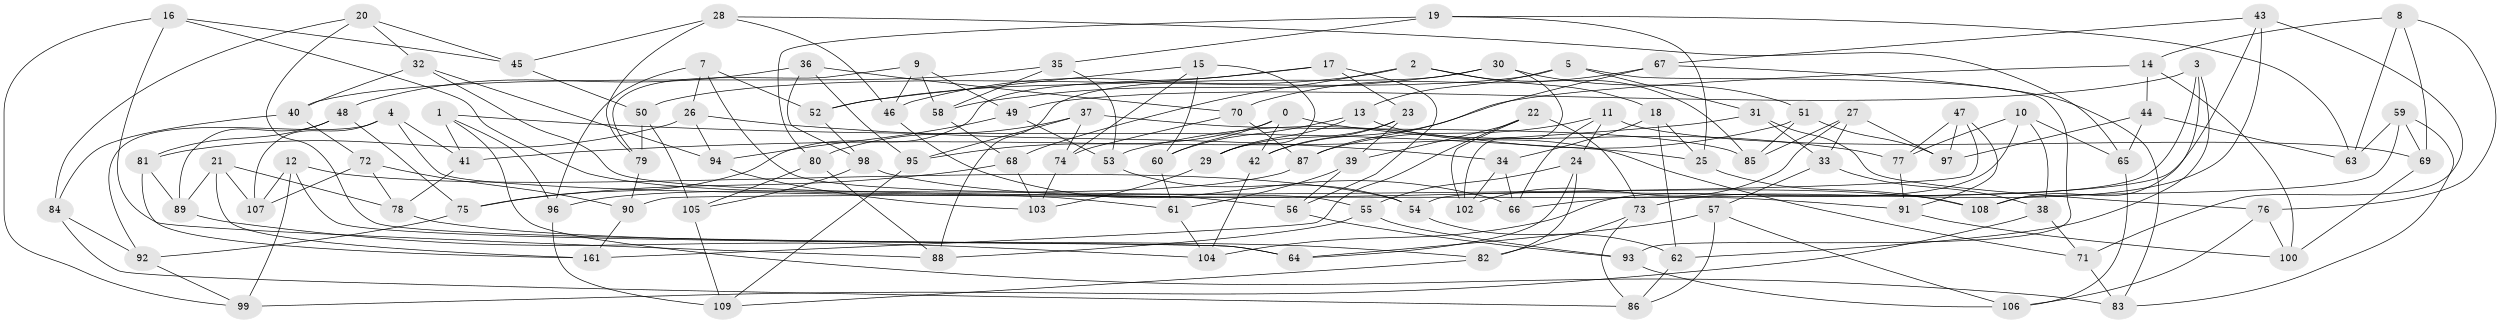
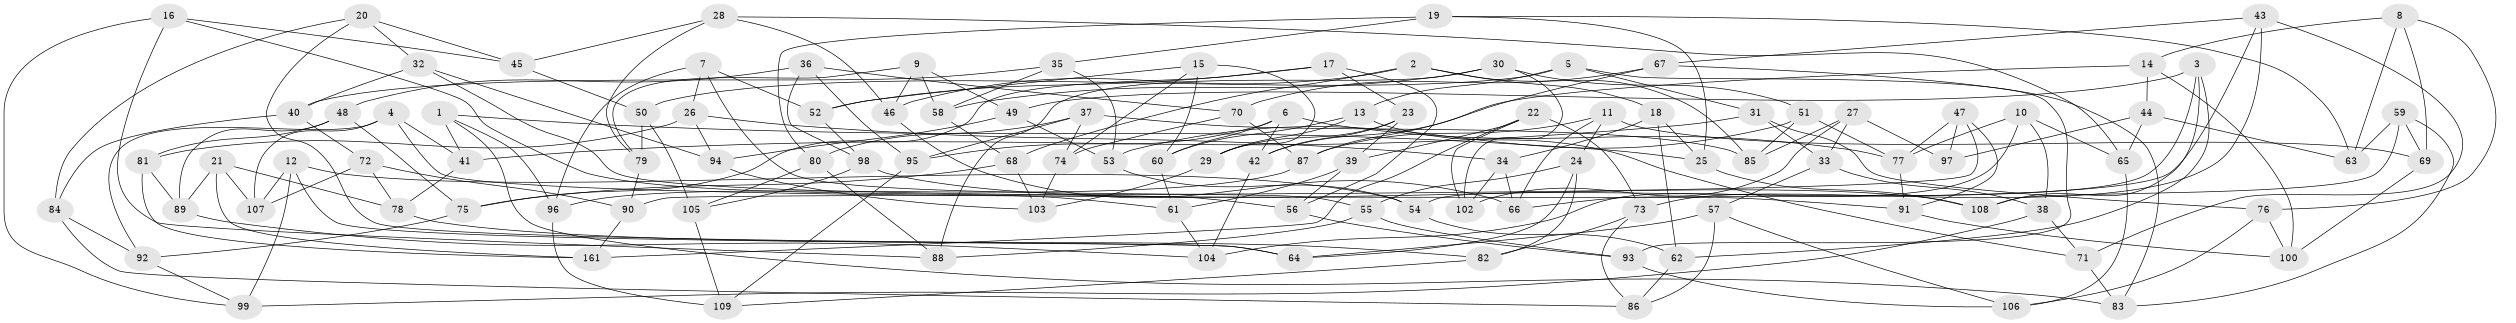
  graph {
    node [color=gray90 style=filled]
    1
    25
    41
    83
    96
    108
    78
    109
    2
    18
    46
    68
    85
    62
    34
    66
    75
    103
    3
    49
    54
    94
    53
    86
    4
    91
    92
    107
    100
    99
    5
    13
    31
    50
    93
    60
    29
    71
    76
    33
    79
    105
    106
-   6 [label=0]
+   6
    42
    77
    95
    104
    61
    7
    26
    52
    55
    81
    98
    88
    8
    14
    63
    69
    44
    9
    58
    90
    10
    38
    65
    11
    24
    87
    64
    82
    12
    97
    15
    74
    16
    45
    17
    23
    56
    39
    102
    19
    35
    80
    40
    20
    32
    84
    21
    89
    n93 [label=161]
    22
    73
    27
    57
    28
    30
    51
    72
    36
    48
    70
    37
    43
    67
    47
    59
    1 -- 25
    1 -- 41
    1 -- 83
    1 -- 96
    25 -- 108
    41 -- 78
    96 -- 109
    78 -- 82
    2 -- 18
    2 -- 46
    2 -- 68
    2 -- 85
    18 -- 25
    18 -- 62
    18 -- 34
    46 -- 66
    68 -- 75
    68 -- 103
    62 -- 86
    34 -- 66
    34 -- 102
    75 -- 92
    3 -- 108
    3 -- 62
    3 -- 49
    3 -- 54
    49 -- 94
    49 -- 53
    54 -- 62
    94 -- 103
    53 -- 54
    4 -- 41
    4 -- 91
    4 -- 92
    4 -- 107
    91 -- 100
    92 -- 99
    5 -- 13
    5 -- 31
    5 -- 50
    5 -- 93
    13 -- 60
    13 -- 29
    13 -- 71
    31 -- 41
    31 -- 76
    31 -- 33
    50 -- 79
    50 -- 105
    93 -- 106
    60 -- 61
    29 -- 103
    71 -- 83
    76 -- 100
    76 -- 106
    33 -- 38
    33 -- 57
    79 -- 90
    105 -- 109
    6 -- 60
    6 -- 42
    6 -- 77
    6 -- 95
    42 -- 104
    77 -- 91
    95 -- 109
    61 -- 104
    7 -- 96
    7 -- 26
    7 -- 52
    7 -- 55
    26 -- 34
    26 -- 94
    26 -- 81
    52 -- 98
    55 -- 93
    55 -- 88
    81 -- 89
    81 -- n93
    98 -- 108
    98 -- 105
    8 -- 76
    8 -- 14
    8 -- 63
    8 -- 69
    14 -- 100
    14 -- 42
    14 -- 44
    69 -- 100
    44 -- 63
    44 -- 65
    44 -- 97
    9 -- 46
    9 -- 49
    9 -- 79
    9 -- 58
    58 -- 68
    90 -- n93
    10 -- 77
    10 -- 104
    10 -- 38
    10 -- 65
    38 -- 99
    38 -- 71
    65 -- 106
    11 -- 66
    11 -- 69
    11 -- 24
    11 -- 87
    24 -- 55
    24 -- 64
    24 -- 82
    87 -- 96
    82 -- 109
    12 -- 54
    12 -- 107
    12 -- 99
    12 -- 64
    15 -- 60
    15 -- 29
    15 -- 52
    15 -- 74
    74 -- 103
    16 -- 99
    16 -- 61
    16 -- 88
    16 -- 45
    45 -- 50
    17 -- 75
    17 -- 52
    17 -- 23
    17 -- 56
    23 -- 29
    23 -- 42
    23 -- 39
    56 -- 93
    39 -- 61
    39 -- 56
    19 -- 25
    19 -- 63
    19 -- 35
    19 -- 80
    35 -- 53
    35 -- 58
    35 -- 40
    80 -- 105
    80 -- 88
    40 -- 84
    40 -- 72
    20 -- 64
    20 -- 45
    20 -- 32
    20 -- 84
    32 -- 94
    32 -- 56
    32 -- 40
    84 -- 86
    84 -- 92
    21 -- 78
    21 -- 107
    21 -- 89
    21 -- n93
    89 -- 104
    22 -- 39
    22 -- 102
    22 -- n93
    22 -- 73
    73 -- 86
    73 -- 82
    27 -- 85
    27 -- 33
    27 -- 97
    27 -- 102
    57 -- 86
    57 -- 106
    57 -- 64
    28 -- 46
    28 -- 79
    28 -- 65
    28 -- 45
    30 -- 88
    30 -- 58
    30 -- 102
    30 -- 51
    51 -- 85
    51 -- 53
-   51 -- 97
+   51 -- 77
    72 -- 78
    72 -- 107
    72 -- 90
    36 -- 95
    36 -- 98
    36 -- 48
    36 -- 70
    48 -- 75
    48 -- 81
    48 -- 89
    70 -- 87
    70 -- 74
    37 -- 85
    37 -- 95
    37 -- 74
    37 -- 80
    43 -- 66
    43 -- 71
    43 -- 73
    43 -- 67
    67 -- 83
    67 -- 87
    67 -- 70
    47 -- 91
    47 -- 77
    47 -- 90
    47 -- 97
    59 -- 83
    59 -- 108
    59 -- 63
    59 -- 69
  }
